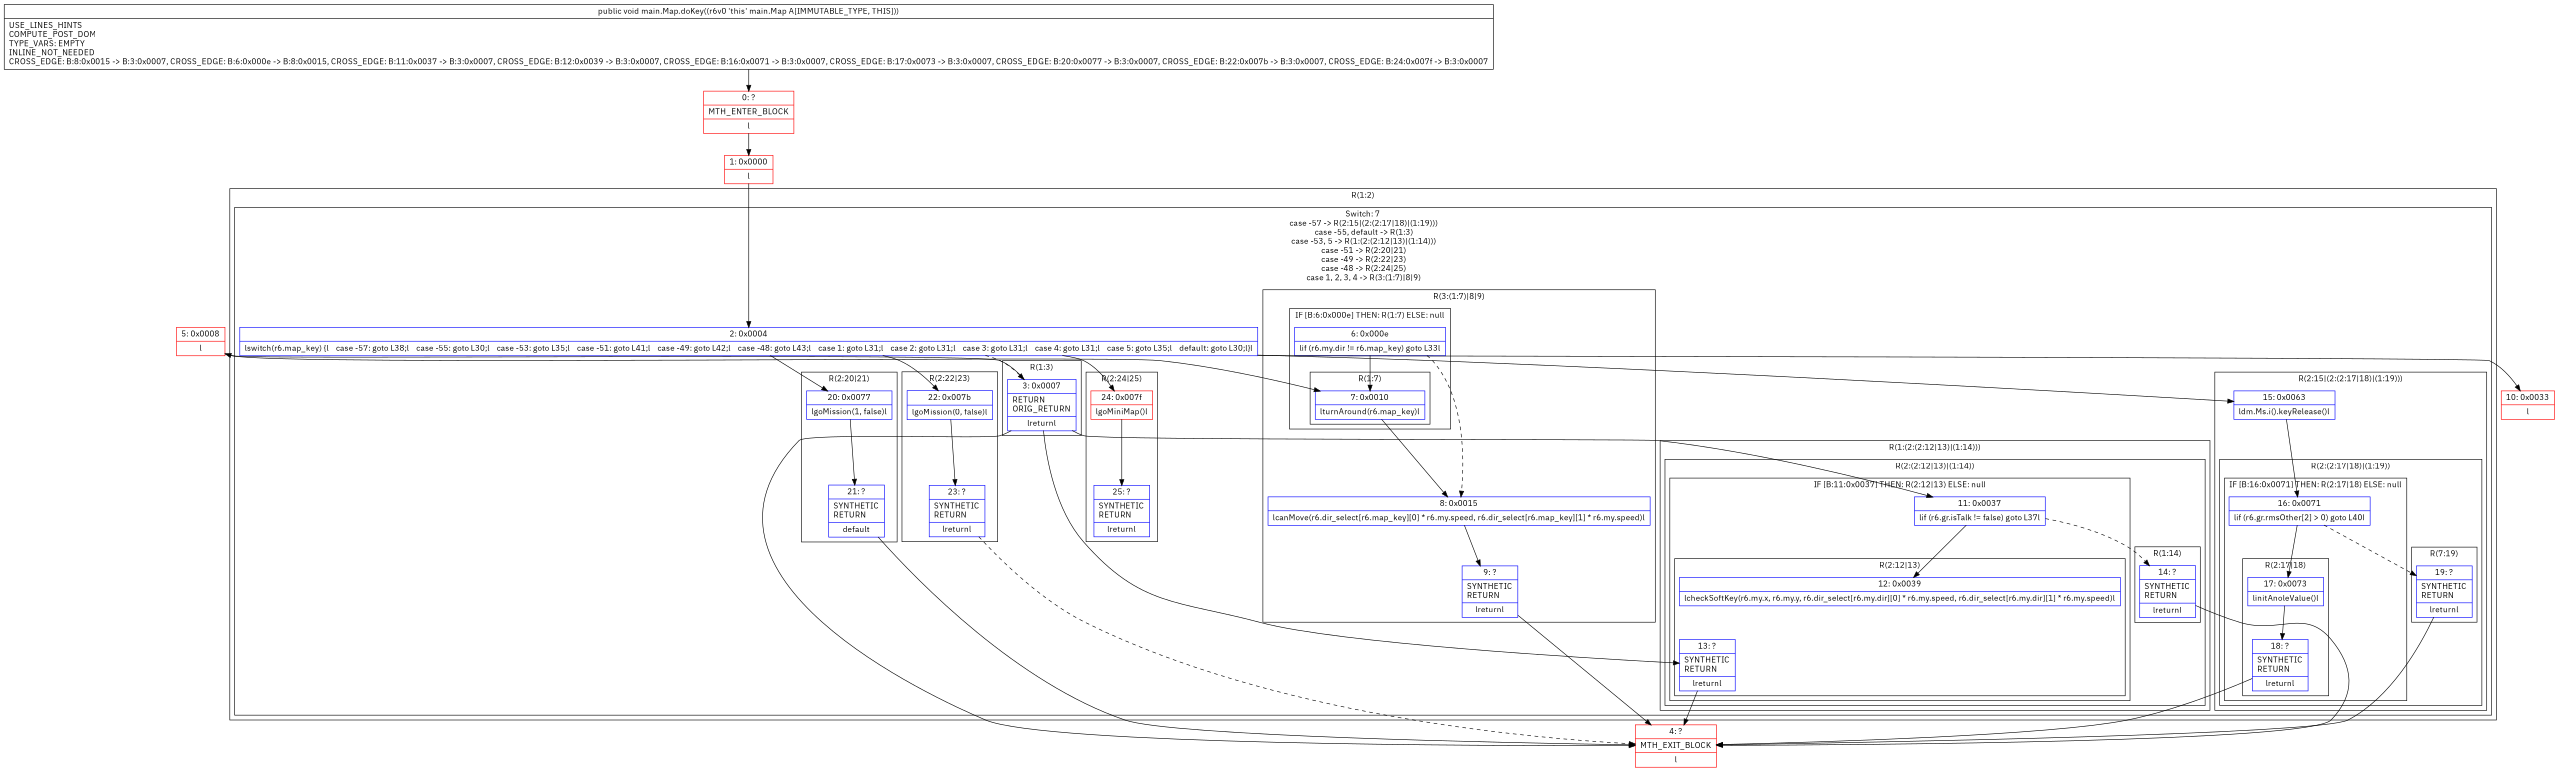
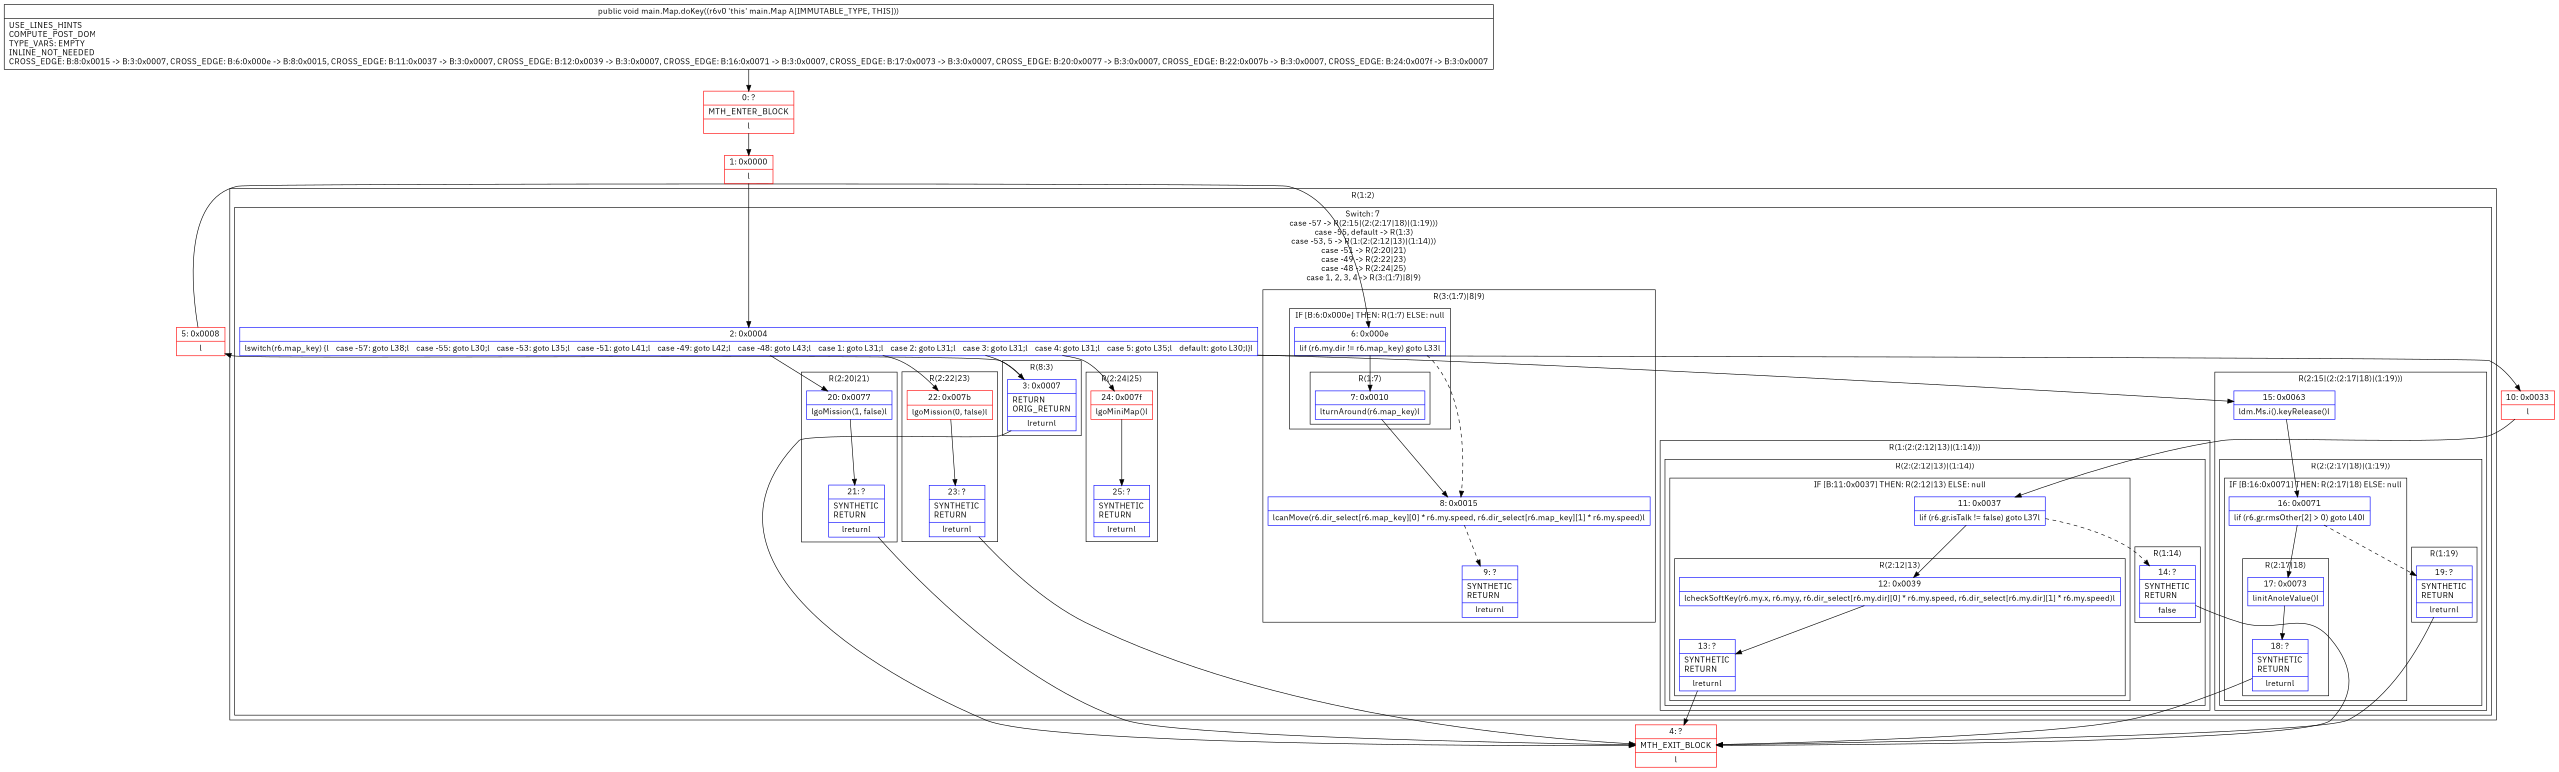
  digraph {
    fontname="IBM Plex Sans"
    node [color=blue fontname="IBM Plex Sans" shape=record]
    edge [fontname="IBM Plex Sans"]
    n1 [label="{17\:\ 0x0073|linitAnoleValue()l}"]
    n2 [label="{18\:\ ?|SYNTHETIC\lRETURN\l|lreturnl}"]
    n3 [label="{16\:\ 0x0071|lif (r6.gr.rmsOther[2] \> 0) goto L40l}"]
    n4 [label="{19\:\ ?|SYNTHETIC\lRETURN\l|lreturnl}"]
    n5 [label="{15\:\ 0x0063|ldm.Ms.i().keyRelease()l}"]
    n6 [label="{3\:\ 0x0007|RETURN\lORIG_RETURN\l|lreturnl}"]
    n7 [label="{12\:\ 0x0039|lcheckSoftKey(r6.my.x, r6.my.y, r6.dir_select[r6.my.dir][0] * r6.my.speed, r6.dir_select[r6.my.dir][1] * r6.my.speed)l}"]
    n8 [label="{13\:\ ?|SYNTHETIC\lRETURN\l|lreturnl}"]
    n9 [label="{11\:\ 0x0037|lif (r6.gr.isTalk != false) goto L37l}"]
-   n10 [label="{14\:\ ?|SYNTHETIC\lRETURN\l|lreturnl}"]
+   n10 [label="{14\:\ ?|SYNTHETIC\lRETURN\l|false}"]
    n11 [label="{20\:\ 0x0077|lgoMission(1, false)l}"]
-   n12 [label="{21\:\ ?|SYNTHETIC\lRETURN\l|default}"]
-   n13 [label="{22\:\ 0x007b|lgoMission(0, false)l}"]
+   n12 [label="{21\:\ ?|SYNTHETIC\lRETURN\l|lreturnl}"]
+   n13 [color=red label="{22\:\ 0x007b|lgoMission(0, false)l}"]
    n14 [label="{23\:\ ?|SYNTHETIC\lRETURN\l|lreturnl}"]
    n15 [color=red label="{24\:\ 0x007f|lgoMiniMap()l}"]
    n16 [label="{25\:\ ?|SYNTHETIC\lRETURN\l|lreturnl}"]
    n17 [label="{7\:\ 0x0010|lturnAround(r6.map_key)l}"]
    n18 [label="{6\:\ 0x000e|lif (r6.my.dir != r6.map_key) goto L33l}"]
    n19 [label="{8\:\ 0x0015|lcanMove(r6.dir_select[r6.map_key][0] * r6.my.speed, r6.dir_select[r6.map_key][1] * r6.my.speed)l}"]
    n20 [label="{9\:\ ?|SYNTHETIC\lRETURN\l|lreturnl}"]
    n21 [label="{2\:\ 0x0004|lswitch(r6.map_key) \{l    case \-57: goto L38;l    case \-55: goto L30;l    case \-53: goto L35;l    case \-51: goto L41;l    case \-49: goto L42;l    case \-48: goto L43;l    case 1: goto L31;l    case 2: goto L31;l    case 3: goto L31;l    case 4: goto L31;l    case 5: goto L35;l    default: goto L30;l\}l}"]
    n22 [color=red label="{4\:\ ?|MTH_EXIT_BLOCK\l|l}"]
    n23 [color=red label="{5\:\ 0x0008|l}"]
    n24 [color=red label="{10\:\ 0x0033|l}"]
    n25 [color=red label="{0\:\ ?|MTH_ENTER_BLOCK\l|l}"]
    n26 [color=red label="{1\:\ 0x0000|l}"]
    n27 [label="{public void main.Map.doKey((r6v0 'this' main.Map A[IMMUTABLE_TYPE, THIS]))  | USE_LINES_HINTS\lCOMPUTE_POST_DOM\lTYPE_VARS: EMPTY\lINLINE_NOT_NEEDED\lCROSS_EDGE: B:8:0x0015 \-\> B:3:0x0007, CROSS_EDGE: B:6:0x000e \-\> B:8:0x0015, CROSS_EDGE: B:11:0x0037 \-\> B:3:0x0007, CROSS_EDGE: B:12:0x0039 \-\> B:3:0x0007, CROSS_EDGE: B:16:0x0071 \-\> B:3:0x0007, CROSS_EDGE: B:17:0x0073 \-\> B:3:0x0007, CROSS_EDGE: B:20:0x0077 \-\> B:3:0x0007, CROSS_EDGE: B:22:0x007b \-\> B:3:0x0007, CROSS_EDGE: B:24:0x007f \-\> B:3:0x0007\l}" color=""]
    subgraph cluster_1 {
      label="R(1:2)"
      subgraph cluster_2 {
        label="Switch: 7\n case -57 -> R(2:15|(2:(2:17|18)|(1:19)))\n case -55, default -> R(1:3)\n case -53, 5 -> R(1:(2:(2:12|13)|(1:14)))\n case -51 -> R(2:20|21)\n case -49 -> R(2:22|23)\n case -48 -> R(2:24|25)\n case 1, 2, 3, 4 -> R(3:(1:7)|8|9)"
        n21
        subgraph cluster_3 {
          label="R(2:15|(2:(2:17|18)|(1:19)))"
          n5
          subgraph cluster_4 {
            label="R(2:(2:17|18)|(1:19))"
            subgraph cluster_5 {
              label="IF [B:16:0x0071] THEN: R(2:17|18) ELSE: null"
              n3
              subgraph cluster_6 {
                label="R(2:17|18)"
                n1
                n2
              }
            }
            subgraph cluster_7 {
-             label="R(7:19)"
+             label="R(1:19)"
              n4
            }
          }
        }
        subgraph cluster_8 {
-         label="R(1:3)"
+         label="R(8:3)"
          n6
        }
        subgraph cluster_9 {
          label="R(1:(2:(2:12|13)|(1:14)))"
          subgraph cluster_10 {
            label="R(2:(2:12|13)|(1:14))"
            subgraph cluster_11 {
              label="IF [B:11:0x0037] THEN: R(2:12|13) ELSE: null"
              n9
              subgraph cluster_12 {
                label="R(2:12|13)"
                n7
                n8
              }
            }
            subgraph cluster_13 {
              label="R(1:14)"
              n10
            }
          }
        }
        subgraph cluster_14 {
          label="R(2:20|21)"
          n11
          n12
        }
        subgraph cluster_15 {
          label="R(2:22|23)"
          n13
          n14
        }
        subgraph cluster_16 {
          label="R(2:24|25)"
          n15
          n16
        }
        subgraph cluster_17 {
          label="R(3:(1:7)|8|9)"
          n19
          n20
          subgraph cluster_18 {
            label="IF [B:6:0x000e] THEN: R(1:7) ELSE: null"
            n18
            subgraph cluster_19 {
              label="R(1:7)"
              n17
            }
          }
        }
      }
    }
    n1 -> n2
    n2 -> n22
    n3 -> n1
    n3 -> n4 [style=dashed]
    n4 -> n22
    n5 -> n3
    n6 -> n22
    n6 -> n23
-   n6 -> n8
+   n7 -> n8
    n8 -> n22
    n9 -> n7
    n9 -> n10 [style=dashed]
    n10 -> n22
    n11 -> n12
    n12 -> n22
    n13 -> n14
-   n14 -> n22 [style=dashed]
+   n14 -> n22
    n15 -> n16
    n17 -> n19
    n18 -> n17
    n18 -> n19 [style=dashed]
-   n19 -> n20
-   n20 -> n22
+   n19 -> n20 [style=dashed]
    n21 -> n5
-   n21 -> n6 [style=dashed]
+   n21 -> n6
    n21 -> n11
    n21 -> n13
    n21 -> n15
    n21 -> n24
-   n23 -> n17
-   n6 -> n9
+   n23 -> n18
+   n24 -> n9
    n25 -> n26
    n26 -> n21
    n27 -> n25
  }
